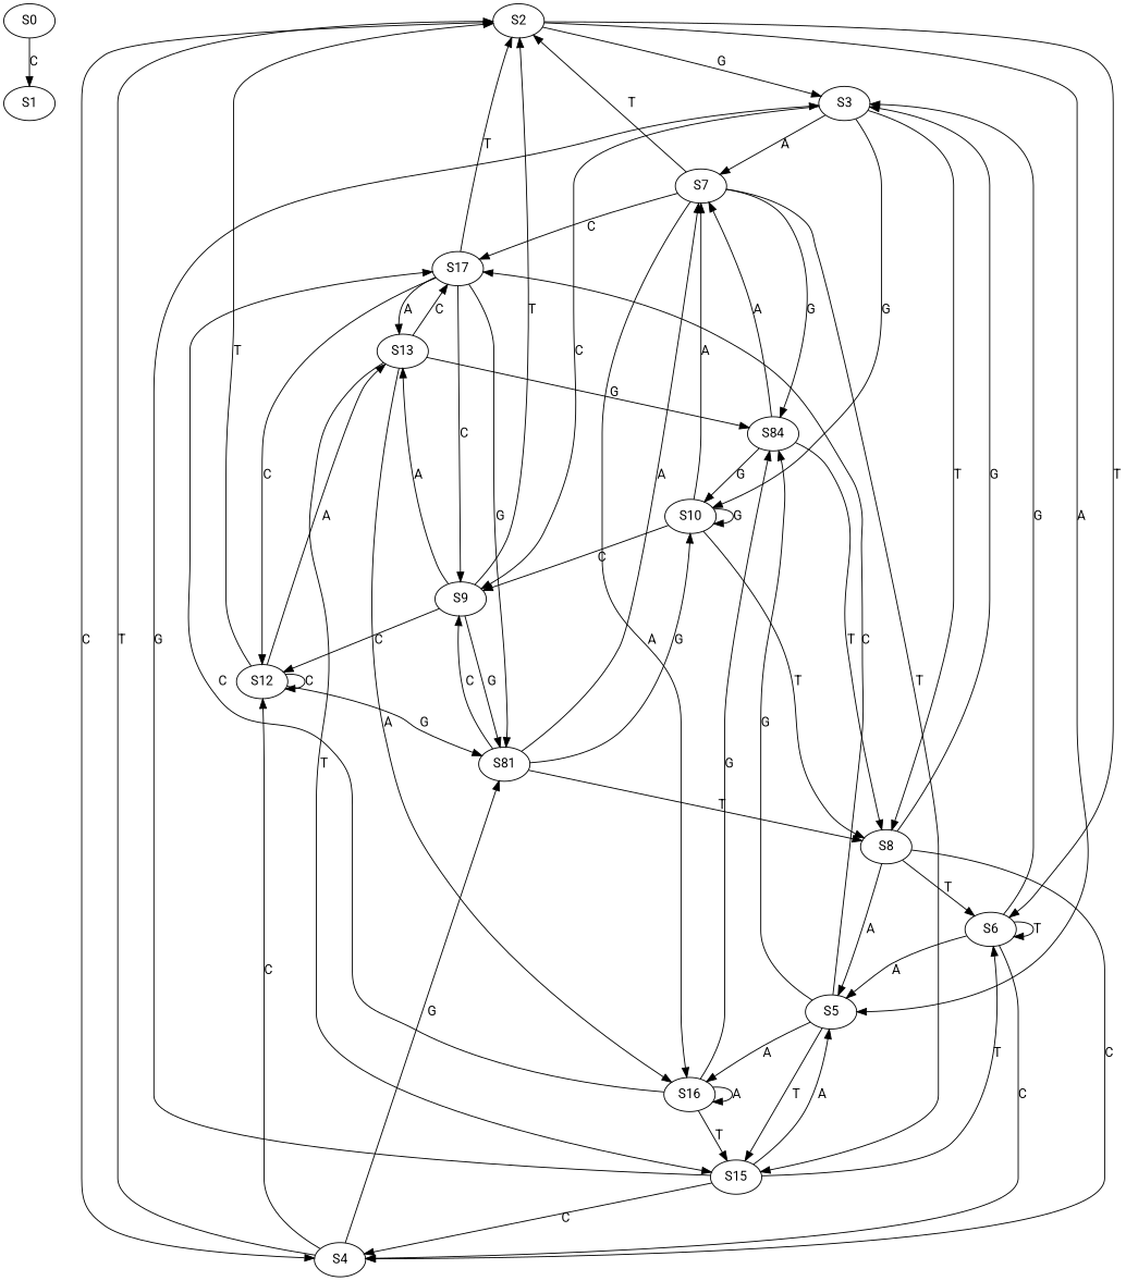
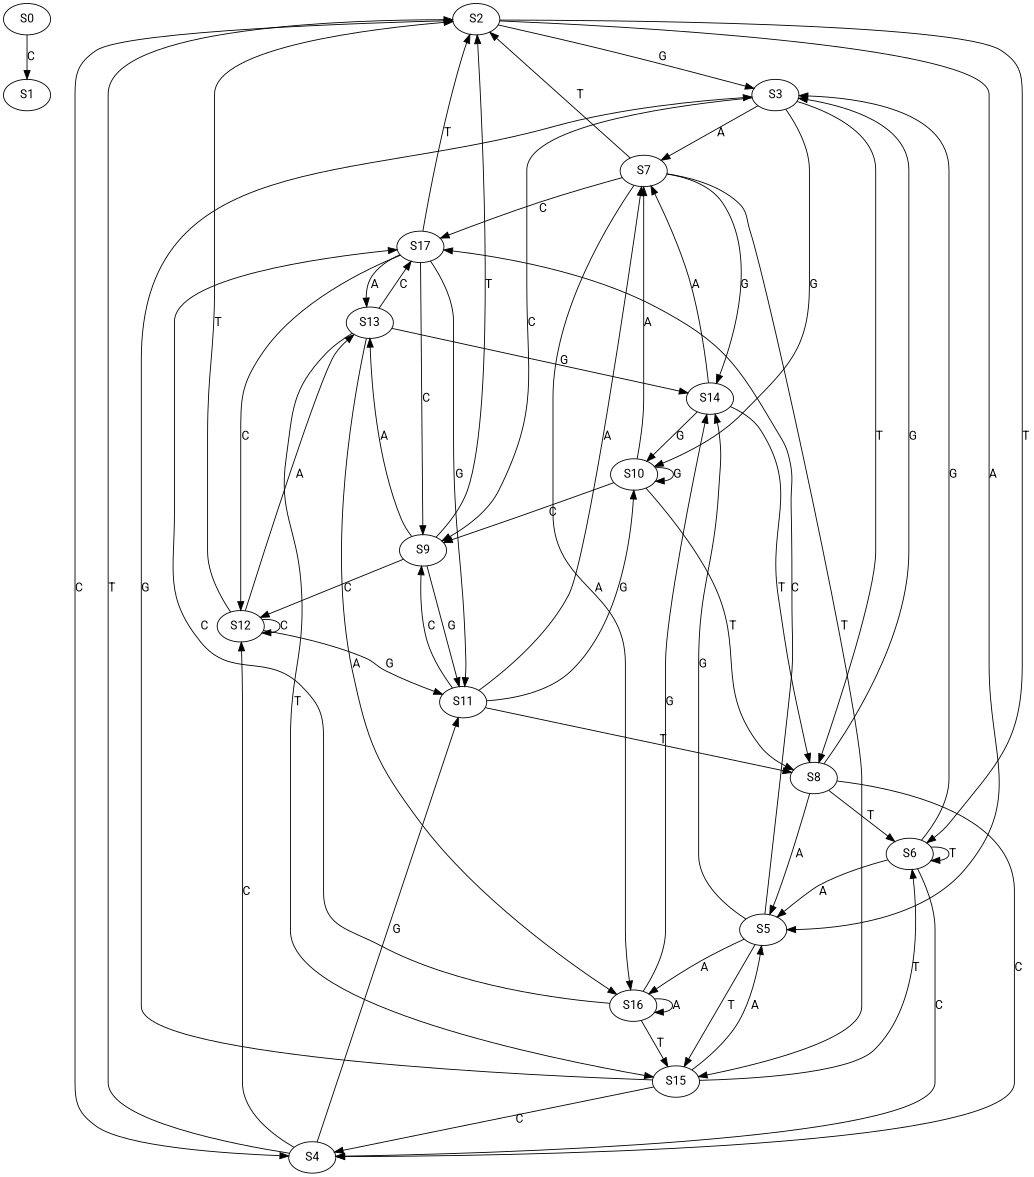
  strict digraph {
    fontname=Roboto
    node [fontname=Roboto]
    edge [fontname=Roboto]
    S0
    S1
    S2
    S3
    S4
    S5
    S6
    S7
    S8
    S9
    S10
-   S11 [label=S81]
+   S11
    S12
-   S14 [label=S84]
+   S14
    S15
    S16
    S17
    S13
    S0 -> S1 [label=C]
    S2 -> S3 [label=G]
    S2 -> S4 [label=C]
    S2 -> S5 [label=A]
    S2 -> S6 [label=T]
    S3 -> S7 [label=A]
    S3 -> S8 [label=T]
    S3 -> S9 [label=C]
    S3 -> S10 [label=G]
    S4 -> S2 [label=T]
    S4 -> S11 [label=G]
    S4 -> S12 [label=C]
    S5 -> S14 [label=G]
    S5 -> S15 [label=T]
    S5 -> S16 [label=A]
    S5 -> S17 [label=C]
    S6 -> S3 [label=G]
    S6 -> S4 [label=C]
    S6 -> S5 [label=A]
    S6 -> S6 [label=T]
    S7 -> S2 [label=T]
    S7 -> S14 [label=G]
    S7 -> S15 [label=T]
    S7 -> S16 [label=A]
    S7 -> S17 [label=C]
    S8 -> S3 [label=G]
    S8 -> S4 [label=C]
    S8 -> S5 [label=A]
    S8 -> S6 [label=T]
    S9 -> S2 [label=T]
    S9 -> S11 [label=G]
    S9 -> S12 [label=C]
    S9 -> S13 [label=A]
    S10 -> S7 [label=A]
    S10 -> S8 [label=T]
    S10 -> S9 [label=C]
    S10 -> S10 [label=G]
    S11 -> S7 [label=A]
    S11 -> S8 [label=T]
    S11 -> S9 [label=C]
    S11 -> S10 [label=G]
    S12 -> S2 [label=T]
    S12 -> S11 [label=G]
    S12 -> S12 [label=C]
    S12 -> S13 [label=A]
    S14 -> S7 [label=A]
    S14 -> S8 [label=T]
    S14 -> S10 [label=G]
    S15 -> S3 [label=G]
    S15 -> S4 [label=C]
    S15 -> S5 [label=A]
    S15 -> S6 [label=T]
    S16 -> S14 [label=G]
    S16 -> S15 [label=T]
    S16 -> S16 [label=A]
    S16 -> S17 [label=C]
    S17 -> S2 [label=T]
    S17 -> S9 [label=C]
    S17 -> S11 [label=G]
    S17 -> S12 [label=C]
    S17 -> S13 [label=A]
    S13 -> S14 [label=G]
    S13 -> S15 [label=T]
    S13 -> S16 [label=A]
    S13 -> S17 [label=C]
  }
